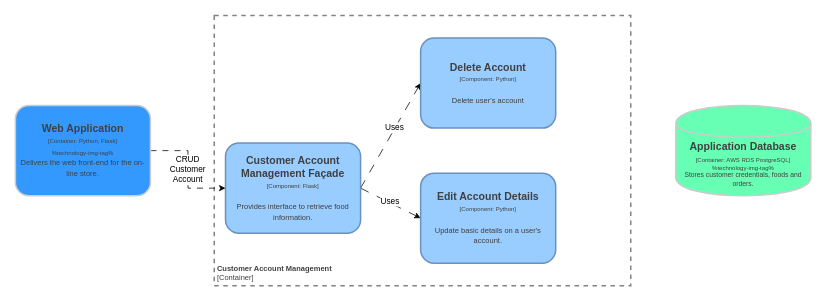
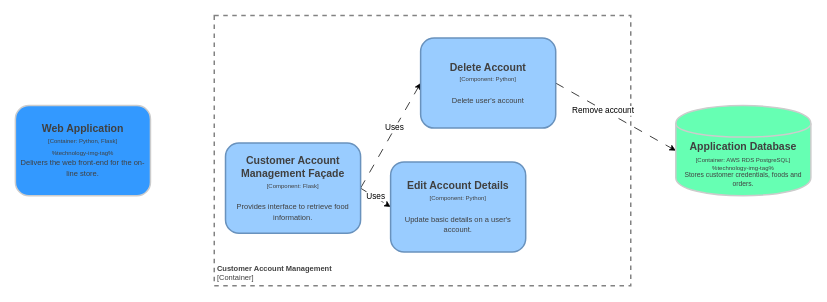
  <mxCell id="0" />
  <mxCell id="1" parent="0" />
  <mxCell id="2" value="&lt;font style=&quot;font-size: 10px&quot;&gt;&lt;b&gt;Customer Account Management&lt;/b&gt;&lt;br style=&quot;font-size: 10px&quot;&gt;[Container]&lt;/font&gt;" style="rounded=0;whiteSpace=wrap;html=1;strokeColor=#828282;fillColor=none;fontColor=#404040;align=left;labelPosition=center;verticalLabelPosition=middle;verticalAlign=bottom;dashed=1;strokeWidth=2;perimeterSpacing=0;spacing=4;spacingTop=0;fontSize=10;container=0;rotatable=0;metaEdit=1;allowArrows=0;" vertex="1" parent="1"><mxGeometry x="285" y="20" width="555" height="360" as="geometry"><mxRectangle x="560" y="40" width="110" height="30" as="alternateBounds" /></mxGeometry></mxCell>
  <mxCell id="3" style="rounded=0;orthogonalLoop=1;jettySize=auto;html=1;exitX=1;exitY=0.5;exitDx=0;exitDy=0;entryX=0;entryY=0.5;entryDx=0;entryDy=0;dashed=1;dashPattern=12 12;" edge="1" parent="1" source="7" target="10"><mxGeometry relative="1" as="geometry" /></mxCell>
  <mxCell id="4" value="Uses" style="edgeLabel;html=1;align=center;verticalAlign=middle;resizable=0;points=[];" vertex="1" connectable="0" parent="3"><mxGeometry x="0.149" y="2" relative="1" as="geometry"><mxPoint as="offset" /></mxGeometry></mxCell>
  <mxCell id="5" style="rounded=0;orthogonalLoop=1;jettySize=auto;html=1;exitX=1;exitY=0.5;exitDx=0;exitDy=0;entryX=0;entryY=0.5;entryDx=0;entryDy=0;dashed=1;dashPattern=12 12;" edge="1" parent="1" source="7" target="11"><mxGeometry relative="1" as="geometry" /></mxCell>
  <mxCell id="6" value="Uses" style="edgeLabel;html=1;align=center;verticalAlign=middle;resizable=0;points=[];" vertex="1" connectable="0" parent="5"><mxGeometry x="-0.043" y="2" relative="1" as="geometry"><mxPoint x="-1" as="offset" /></mxGeometry></mxCell>
  <mxCell id="7" value="&lt;div&gt;&lt;span style=&quot;font-size: 14px&quot;&gt;&lt;b&gt;Customer Account Management Façade&lt;/b&gt;&lt;/span&gt;&lt;/div&gt;&lt;div&gt;&lt;span style=&quot;font-size: 8px&quot;&gt;[Component: Flask]&lt;/span&gt;&lt;/div&gt;&lt;div&gt;&lt;span style=&quot;font-size: 8px&quot;&gt;&lt;br&gt;&lt;/span&gt;&lt;/div&gt;&lt;div&gt;&lt;font size=&quot;1&quot;&gt;Provides interface to retrieve food information.&lt;/font&gt;&lt;/div&gt;" style="rounded=1;whiteSpace=wrap;html=1;fillColor=#99CCFF;fontColor=#404040;strokeColor=#6992BD;resizable=0;rotatable=0;strokeWidth=2;metaEdit=1;allowArrows=0;" vertex="1" parent="1"><mxGeometry x="300" y="190" width="180" height="120" as="geometry" /></mxCell>
+ <mxCell id="8" style="rounded=0;orthogonalLoop=1;jettySize=auto;html=1;exitX=1;exitY=0.5;exitDx=0;exitDy=0;entryX=0;entryY=0.5;entryDx=0;entryDy=0;dashed=1;dashPattern=12 12;" edge="1" parent="1" source="10" target="15"><mxGeometry relative="1" as="geometry" /></mxCell>
+ <mxCell id="9" value="Remove account" style="edgeLabel;html=1;align=center;verticalAlign=middle;resizable=0;points=[];" vertex="1" connectable="0" parent="8"><mxGeometry x="-0.212" y="-1" relative="1" as="geometry"><mxPoint as="offset" /></mxGeometry></mxCell>
  <mxCell id="10" value="&lt;div&gt;&lt;span style=&quot;font-size: 14px&quot;&gt;&lt;b&gt;Delete Account&lt;/b&gt;&lt;/span&gt;&lt;/div&gt;&lt;div&gt;&lt;span style=&quot;font-size: 8px&quot;&gt;[Component: Python]&lt;/span&gt;&lt;/div&gt;&lt;div&gt;&lt;span style=&quot;font-size: 8px&quot;&gt;&lt;br&gt;&lt;/span&gt;&lt;/div&gt;&lt;div&gt;&lt;font size=&quot;1&quot;&gt;Delete user's account&lt;/font&gt;&lt;/div&gt;" style="rounded=1;whiteSpace=wrap;html=1;fillColor=#99CCFF;fontColor=#404040;strokeColor=#6992BD;resizable=0;rotatable=0;strokeWidth=2;metaEdit=1;allowArrows=0;" vertex="1" parent="1"><mxGeometry x="560" y="50" width="180" height="120" as="geometry" /></mxCell>
- <mxCell id="11" value="&lt;div&gt;&lt;span style=&quot;font-size: 14px&quot;&gt;&lt;b&gt;Edit Account Details&lt;/b&gt;&lt;/span&gt;&lt;/div&gt;&lt;div&gt;&lt;span style=&quot;font-size: 8px&quot;&gt;[Component: Python]&lt;/span&gt;&lt;/div&gt;&lt;div&gt;&lt;span style=&quot;font-size: 8px&quot;&gt;&lt;br&gt;&lt;/span&gt;&lt;/div&gt;&lt;div&gt;&lt;font size=&quot;1&quot;&gt;Update basic details on a user's account.&lt;/font&gt;&lt;/div&gt;" style="rounded=1;whiteSpace=wrap;html=1;fillColor=#99CCFF;fontColor=#404040;strokeColor=#6992BD;resizable=0;rotatable=0;strokeWidth=2;metaEdit=1;allowArrows=0;" vertex="1" parent="1"><mxGeometry x="560" y="230" width="180" height="120" as="geometry" /></mxCell>
- <mxCell id="12" style="edgeStyle=orthogonalEdgeStyle;rounded=0;orthogonalLoop=1;jettySize=auto;html=1;exitX=1;exitY=0.5;exitDx=0;exitDy=0;dashed=1;dashPattern=8 8;" edge="1" parent="1" source="14" target="7"><mxGeometry relative="1" as="geometry" /></mxCell>
- <mxCell id="13" value="CRUD Customer Account" style="edgeLabel;html=1;align=center;verticalAlign=middle;resizable=1;points=[];whiteSpace=wrap;" vertex="1" connectable="0" parent="12"><mxGeometry x="-0.02" y="-1" relative="1" as="geometry"><mxPoint as="offset" /></mxGeometry></mxCell>
+ <mxCell id="11" value="&lt;div&gt;&lt;span style=&quot;font-size: 14px&quot;&gt;&lt;b&gt;Edit Account Details&lt;/b&gt;&lt;/span&gt;&lt;/div&gt;&lt;div&gt;&lt;span style=&quot;font-size: 8px&quot;&gt;[Component: Python]&lt;/span&gt;&lt;/div&gt;&lt;div&gt;&lt;span style=&quot;font-size: 8px&quot;&gt;&lt;br&gt;&lt;/span&gt;&lt;/div&gt;&lt;div&gt;&lt;font size=&quot;1&quot;&gt;Update basic details on a user's account.&lt;/font&gt;&lt;/div&gt;" style="rounded=1;whiteSpace=wrap;html=1;fillColor=#99CCFF;fontColor=#404040;strokeColor=#6992BD;resizable=0;rotatable=0;strokeWidth=2;metaEdit=1;allowArrows=0;" vertex="1" parent="1"><mxGeometry x="520" y="215" width="180" height="120" as="geometry" /></mxCell>
  <mxCell id="14" value="&lt;div&gt;&lt;span style=&quot;font-size: 14px&quot;&gt;&lt;b&gt;Web Application&lt;/b&gt;&lt;/span&gt;&lt;/div&gt;&lt;div&gt;&lt;span style=&quot;font-size: 8px&quot;&gt;[Container: Python, Flask]&lt;/span&gt;&lt;/div&gt;&lt;div&gt;&lt;span style=&quot;font-size: 8px&quot;&gt;%technology-img-tag%&lt;/span&gt;&lt;/div&gt;&lt;div&gt;&lt;font size=&quot;1&quot;&gt;Delivers the web front-end for the on-line store.&lt;/font&gt;&lt;/div&gt;" style="rounded=1;whiteSpace=wrap;html=1;fillColor=#3399FF;fontColor=#404040;strokeColor=#CCCCCC;resizable=0;rotatable=0;strokeWidth=2;metaEdit=1;allowArrows=0;" vertex="1" parent="1"><mxGeometry x="20" y="140" width="180" height="120" as="geometry" /></mxCell>
  <mxCell id="15" value="&lt;div&gt;&lt;b style=&quot;font-size: 14px&quot;&gt;Application Database&lt;/b&gt;&lt;br&gt;&lt;/div&gt;&lt;div style=&quot;font-size: 12px&quot;&gt;&lt;font style=&quot;font-size: 8px&quot;&gt;[Container: AWS RDS PostgreSQL]&lt;/font&gt;&lt;/div&gt;&lt;div style=&quot;font-size: 8px&quot;&gt;&lt;font style=&quot;line-height: 9.6px&quot;&gt;%technology-img-tag%&lt;br&gt;&lt;/font&gt;&lt;/div&gt;&lt;div&gt;&lt;font&gt;Stores customer credentials, foods and orders.&lt;/font&gt;&lt;/div&gt;" style="shape=cylinder;whiteSpace=wrap;html=1;boundedLbl=1;backgroundOutline=1;strokeColor=#CCCCCC;strokeWidth=2;fillColor=#66FFB3;fontSize=9;fontColor=#404040;align=center;resizable=0;rotatable=0;verticalAlign=middle;spacing=2;metaEdit=1;allowArrows=0;" vertex="1" parent="1"><mxGeometry x="900" y="140" width="180" height="120" as="geometry" /></mxCell>
